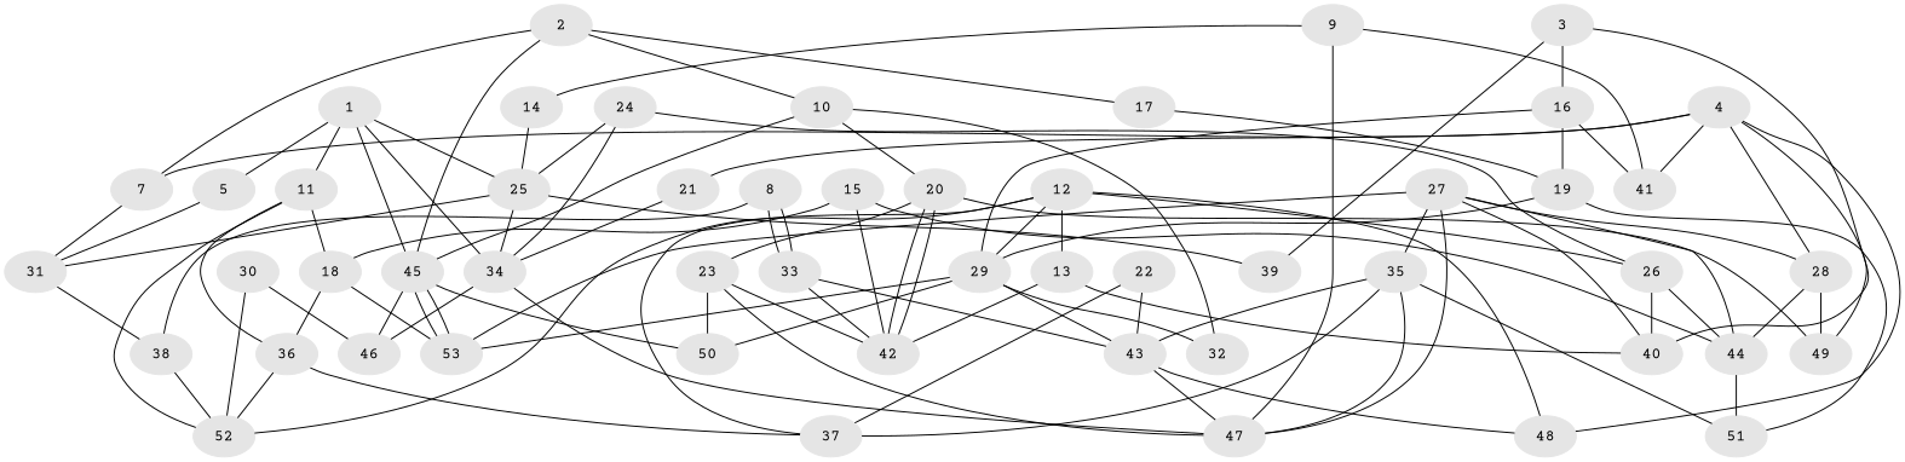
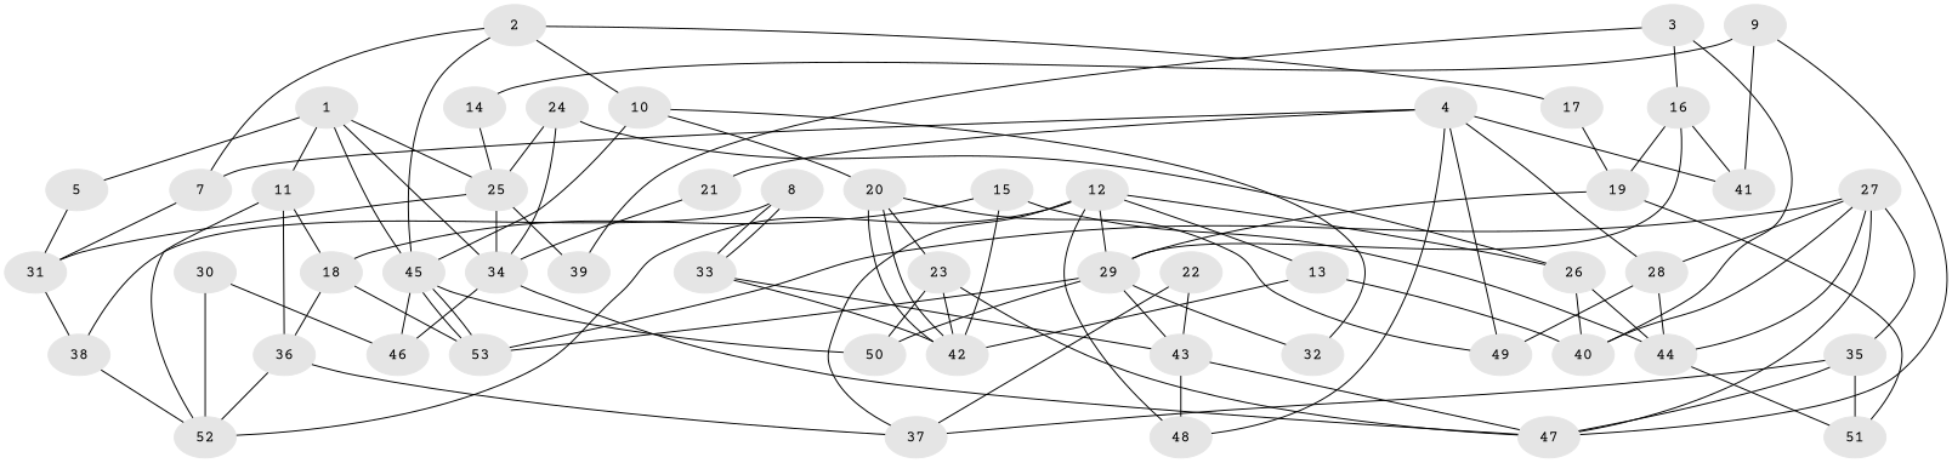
  graph {
    fontname="Courier Prime"
    node [color=gray90 fontname="Courier Prime" style=filled]
    edge [fontname="Courier Prime"]
    1
    5
    11
    25
    34
    45
    31
    18
    36
    52
    39
    47
    46
    53
    50
    2
    7
    10
    17
    20
    32
    19
    3
    16
    40
    41
    29
    4
    21
    28
    48
    49
    44
    38
    15
    42
    8
    33
    43
    9
    14
    23
    37
    12
    13
    26
    51
    22
    24
    27
    35
    30
    1 -- 5
    1 -- 11
    1 -- 25
    1 -- 34
    1 -- 45
    5 -- 31
    11 -- 18
    11 -- 36
    11 -- 52
    25 -- 34
    25 -- 31
    25 -- 39
    34 -- 47
    34 -- 46
    45 -- 46
    45 -- 53
    45 -- 53
    45 -- 50
    31 -- 38
    18 -- 36
    18 -- 53
    36 -- 52
    36 -- 37
    2 -- 45
    2 -- 7
    2 -- 10
    2 -- 17
    7 -- 31
    10 -- 45
    10 -- 20
    10 -- 32
    17 -- 19
    20 -- 49
    20 -- 42
    20 -- 42
    20 -- 23
    19 -- 29
    19 -- 51
    3 -- 39
    3 -- 16
    3 -- 40
    16 -- 19
    16 -- 41
    16 -- 29
    29 -- 53
    29 -- 50
    29 -- 32
    29 -- 43
    4 -- 7
    4 -- 41
    4 -- 21
    4 -- 28
    4 -- 48
    4 -- 49
    21 -- 34
    28 -- 49
    28 -- 44
    44 -- 51
    38 -- 52
    15 -- 18
    15 -- 44
    15 -- 42
    8 -- 38
    8 -- 33
    8 -- 33
    33 -- 42
    33 -- 43
    43 -- 47
    43 -- 48
    9 -- 47
    9 -- 41
    9 -- 14
    14 -- 25
    23 -- 47
    23 -- 50
    23 -- 42
    12 -- 52
    12 -- 29
    12 -- 48
    12 -- 37
    12 -- 13
    12 -- 26
    13 -- 40
    13 -- 42
    26 -- 40
    26 -- 44
    22 -- 43
    22 -- 37
    24 -- 25
    24 -- 34
    24 -- 26
    27 -- 47
    27 -- 53
    27 -- 40
    27 -- 28
    27 -- 44
    27 -- 35
    35 -- 47
-   35 -- 43
    35 -- 37
    35 -- 51
    30 -- 52
    30 -- 46
  }
